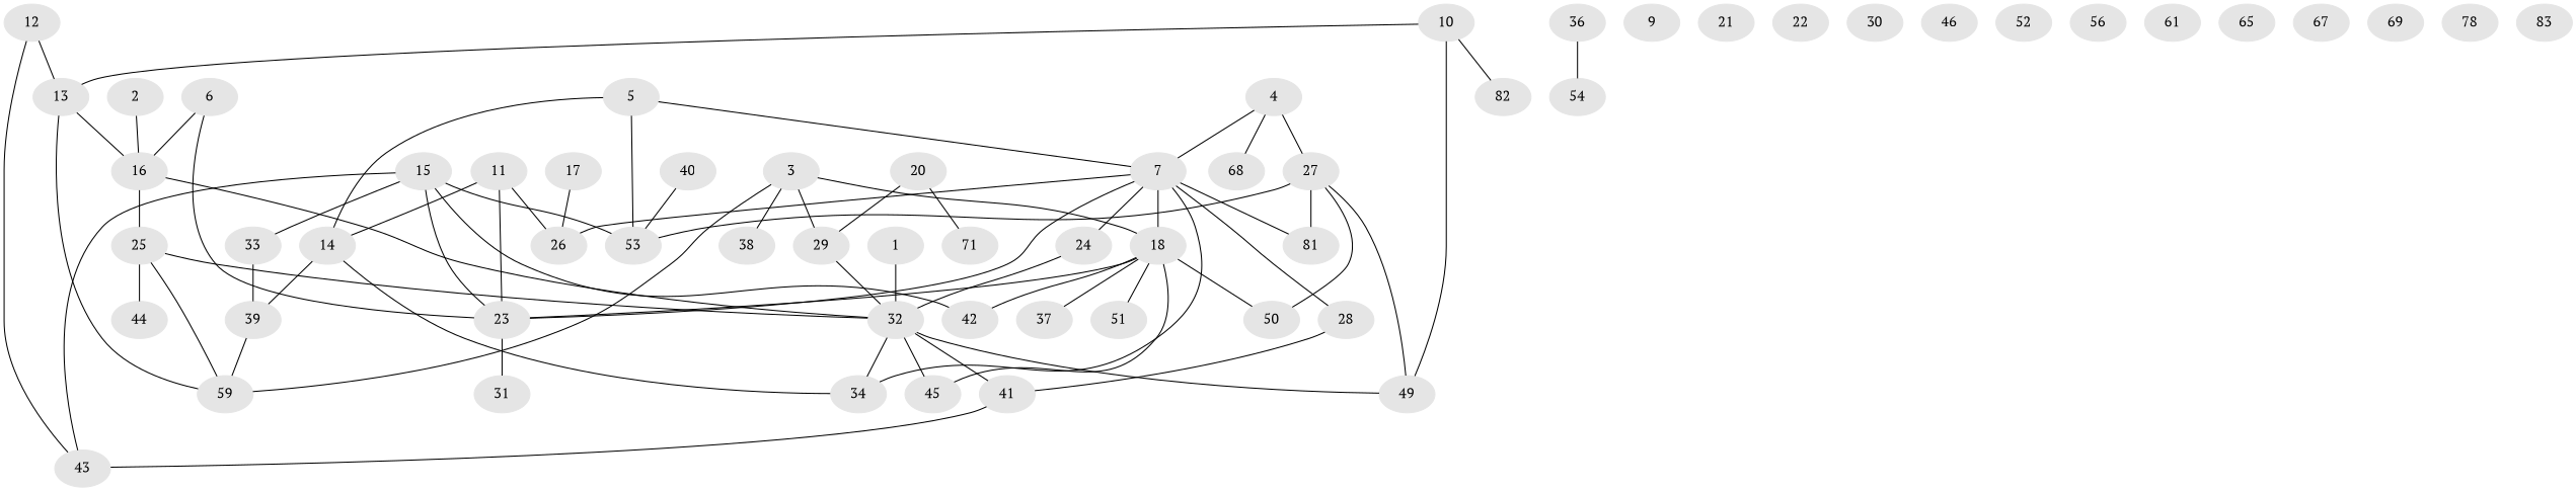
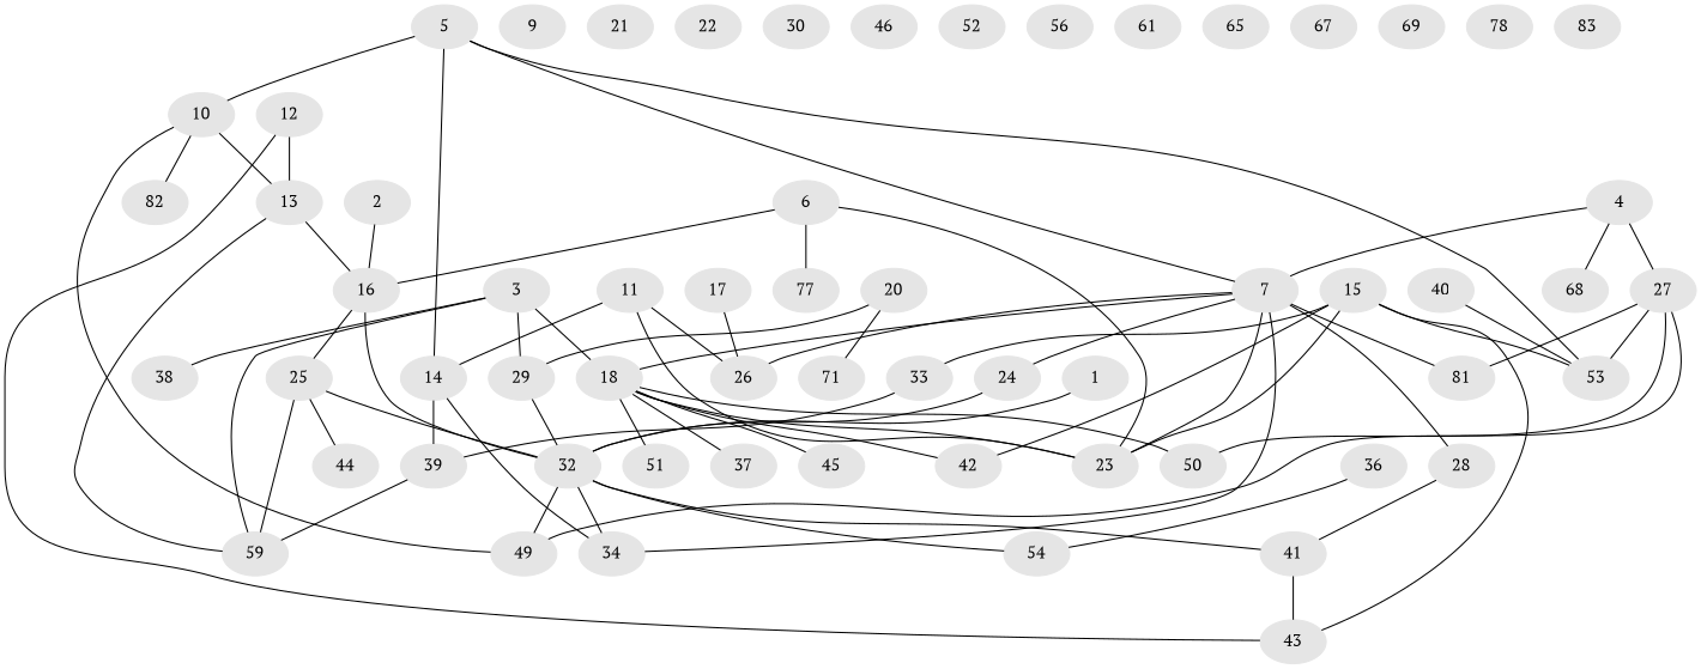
  graph {
    fontname="PT Serif"
    node [color=gray90 fontname="PT Serif" style=filled]
    edge [fontname="PT Serif"]
    32 [super="+87"]
    n2 [label=34]
    49 [super="+74"]
    41 [super="+70"]
    n5 [label=54 super="+85"]
    1
    16 [super="+86"]
    25 [super="+62"]
    2
    3 [super="+75"]
    18 [super="+34"]
    29
    38
    59 [super="+73"]
    23 [super="+80"]
    42 [super="+79"]
    37
    45
    50
    51
    7 [super="+55"]
    24
    26
    28
    81
    4
    27 [super="+54"]
    68
    53 [super="+84"]
    5 [super="+8"]
    10 [super="+60"]
    14 [super="+47"]
    13
    82
    39 [super="+66"]
    6 [super="+44"]
-   31
+   77
    9
    11 [super="+48"]
    12 [super="+58"]
    43 [super="+72"]
    15 [super="+19"]
    33 [super="+63"]
    n45 [label=44]
    17
    20
    71
    21
    22
    30
    36
    40
    46
    52
    56 [super="+76"]
    61
    65
    67
    69
    78
    83
    32 -- n2
    32 -- 49
    32 -- 41
-   32 -- 45
+   32 -- n5
    41 -- 43
    1 -- 32
    16 -- 32
    16 -- 25
    25 -- 32
    25 -- 59
    25 -- n45
    2 -- 16
    3 -- 18
    3 -- 29
    3 -- 38
    3 -- 59
    18 -- 23
    18 -- 42
    18 -- 37
    18 -- 45
    18 -- 50
    18 -- 51
    29 -- 32
-   23 -- 31
    7 -- n2
    7 -- 18
    7 -- 23
    7 -- 24
    7 -- 26
    7 -- 28
    7 -- 81
    24 -- 32
    28 -- 41
    4 -- 7
    4 -- 27 [weight=2]
    4 -- 68
    27 -- 49
    27 -- 50
    27 -- 81
    27 -- 53
    5 -- 7
    5 -- 53
+   5 -- 10 [weight=2]
    5 -- 14
    10 -- 49
    10 -- 13
    10 -- 82
    14 -- n2
    14 -- 39
    13 -- 16
    13 -- 59
    39 -- 59
    6 -- 16
    6 -- 23
+   6 -- 77
    11 -- 23
    11 -- 26
    11 -- 14
    12 -- 13
    12 -- 43
    15 -- 23
    15 -- 42
    15 -- 53
    15 -- 43
    15 -- 33
    33 -- 39
    17 -- 26
    20 -- 29
    20 -- 71
    36 -- n5
    40 -- 53
  }
